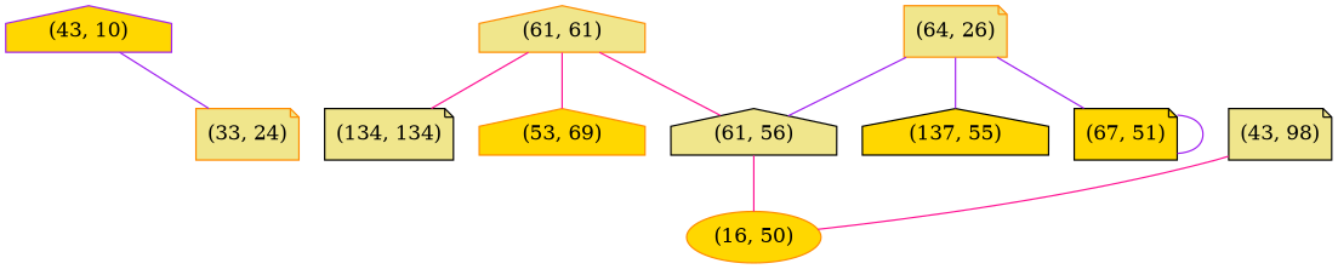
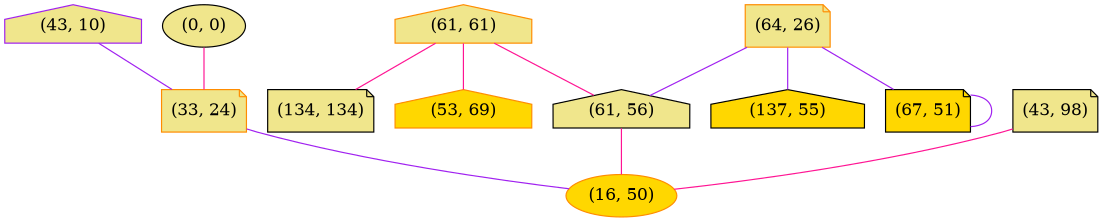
  graph {
    node [color=black fillcolor=khaki shape=house style=filled]
    edge [color=purple weight=1]
-   "(43, 10)" [color=purple fillcolor=gold]
+   "(43, 10)" [color=purple]
    n2 [color=darkorange label="(33, 24)" shape=note]
    "(16, 50)" [color=darkorange fillcolor=gold shape=ellipse]
+   "(0, 0)" [shape=ellipse]
    "(61, 61)" [color=darkorange]
    "(134, 134)" [shape=note]
    "(53, 69)" [color=darkorange fillcolor=gold]
    "(61, 56)"
    "(43, 98)" [shape=note]
    n10 [color=darkorange label="(64, 26)" shape=note]
    "(137, 55)" [fillcolor=gold]
    n12 [fillcolor=gold label="(67, 51)" shape=note]
    "(43, 10)" -- n2
+   n2 -- "(16, 50)"
+   "(0, 0)" -- n2 [color=deeppink weight=4]
    "(61, 61)" -- "(134, 134)" [color=deeppink]
    "(61, 61)" -- "(53, 69)" [color=deeppink]
    "(61, 61)" -- "(61, 56)" [color=deeppink]
    "(61, 56)" -- "(16, 50)" [color=deeppink]
    "(43, 98)" -- "(16, 50)" [color=deeppink]
    n10 -- "(61, 56)"
    n10 -- "(137, 55)"
    n10 -- n12
    n12 -- n12 [weight=2]
  }
